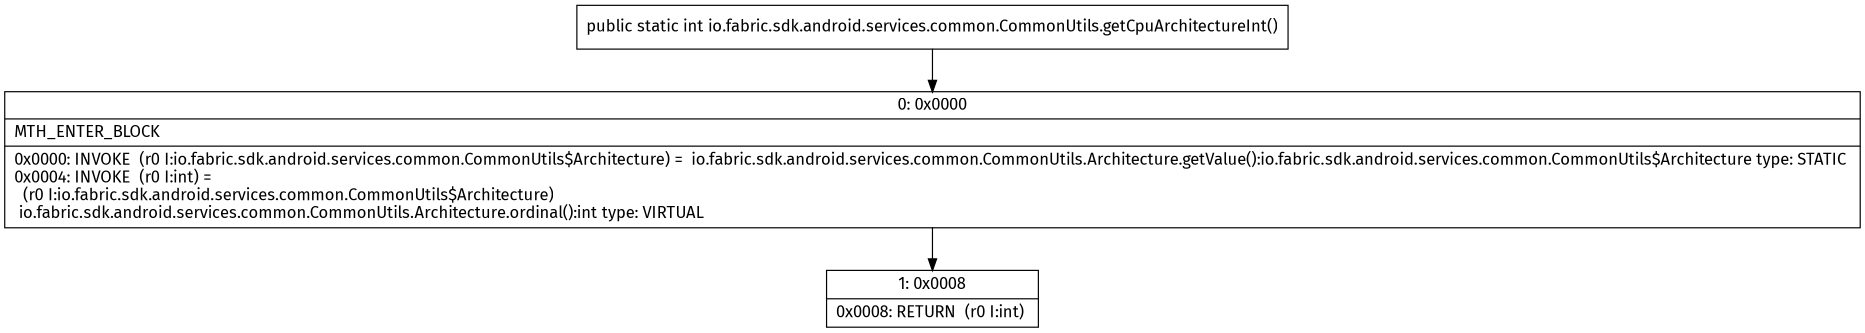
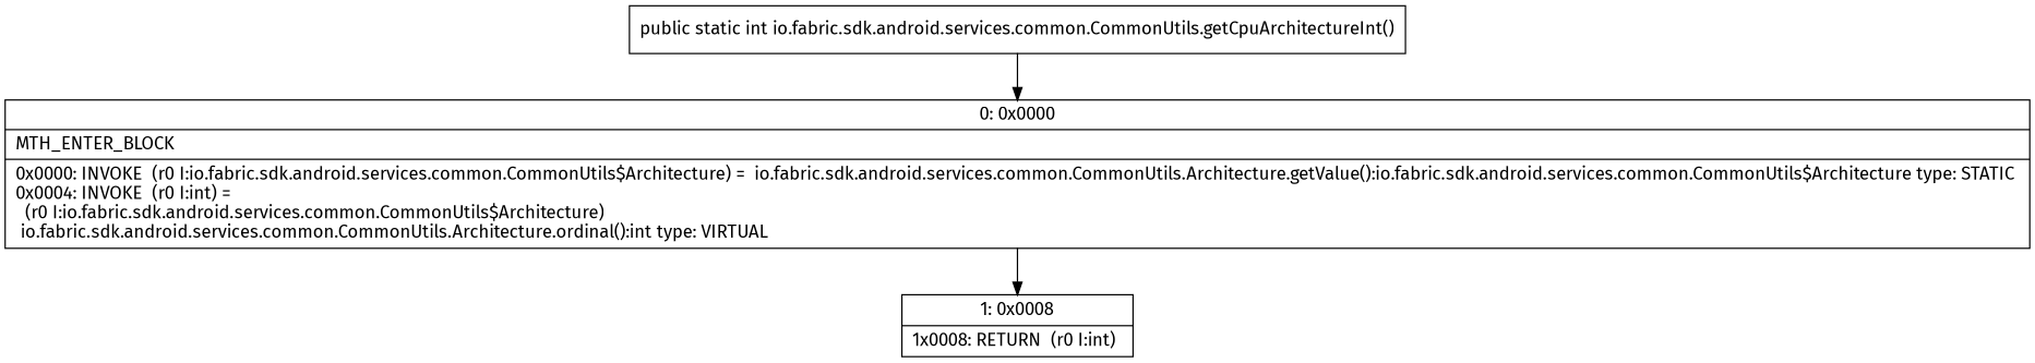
  digraph {
    fontname="Fira Sans"
    node [shape=record fontname="Fira Sans"]
    edge [fontname="Fira Sans"]
    n1 [label="{0\:\ 0x0000|MTH_ENTER_BLOCK\l|0x0000: INVOKE  (r0 I:io.fabric.sdk.android.services.common.CommonUtils$Architecture) =  io.fabric.sdk.android.services.common.CommonUtils.Architecture.getValue():io.fabric.sdk.android.services.common.CommonUtils$Architecture type: STATIC \l0x0004: INVOKE  (r0 I:int) = \l  (r0 I:io.fabric.sdk.android.services.common.CommonUtils$Architecture)\l io.fabric.sdk.android.services.common.CommonUtils.Architecture.ordinal():int type: VIRTUAL \l}"]
-   n2 [label="{1\:\ 0x0008|0x0008: RETURN  (r0 I:int) \l}"]
+   n2 [label="{1\:\ 0x0008|1x0008: RETURN  (r0 I:int) \l}"]
    n3 [label="{public static int io.fabric.sdk.android.services.common.CommonUtils.getCpuArchitectureInt() }"]
    n1 -> n2
    n3 -> n1
  }
